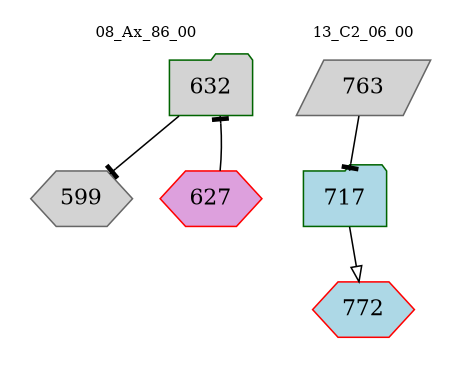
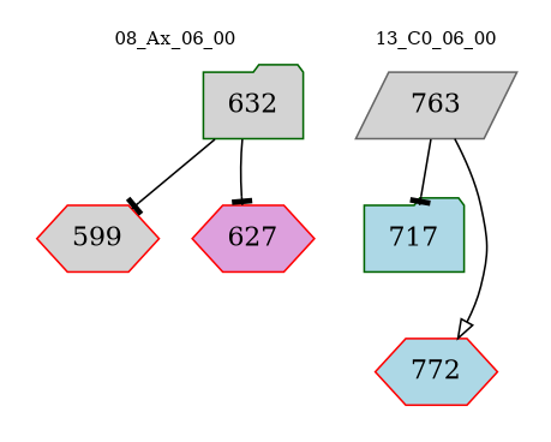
  digraph {
    node [color=darkgreen fillcolor=lightgrey shape=hexagon style=filled]
    edge [arrowhead=tee color=black]
    n1 [label=632 shape=folder]
-   n2 [color=gray40 label=599]
+   n2 [color=red label=599]
    n3 [color=red fillcolor=plum label=627]
    n4 [color=gray40 label=763 shape=parallelogram]
    n5 [fillcolor=lightblue label=717 shape=folder]
    n6 [color=red fillcolor=lightblue label=772]
    subgraph cluster_1 {
      color=white
      fontsize=10
-     label="08_Ax_86_00"
+     label="08_Ax_06_00"
      n1
      n2
      n3
    }
    subgraph cluster_2 {
      color=white
      fontsize=10
-     label="13_C2_06_00"
+     label="13_C0_06_00"
      n4
      n5
      n6
    }
    n1 -> n2
-   n3 -> n1
+   n1 -> n3
    n4 -> n5
-   n5 -> n6 [arrowhead=onormal]
+   n4 -> n6 [arrowhead=onormal]
  }
